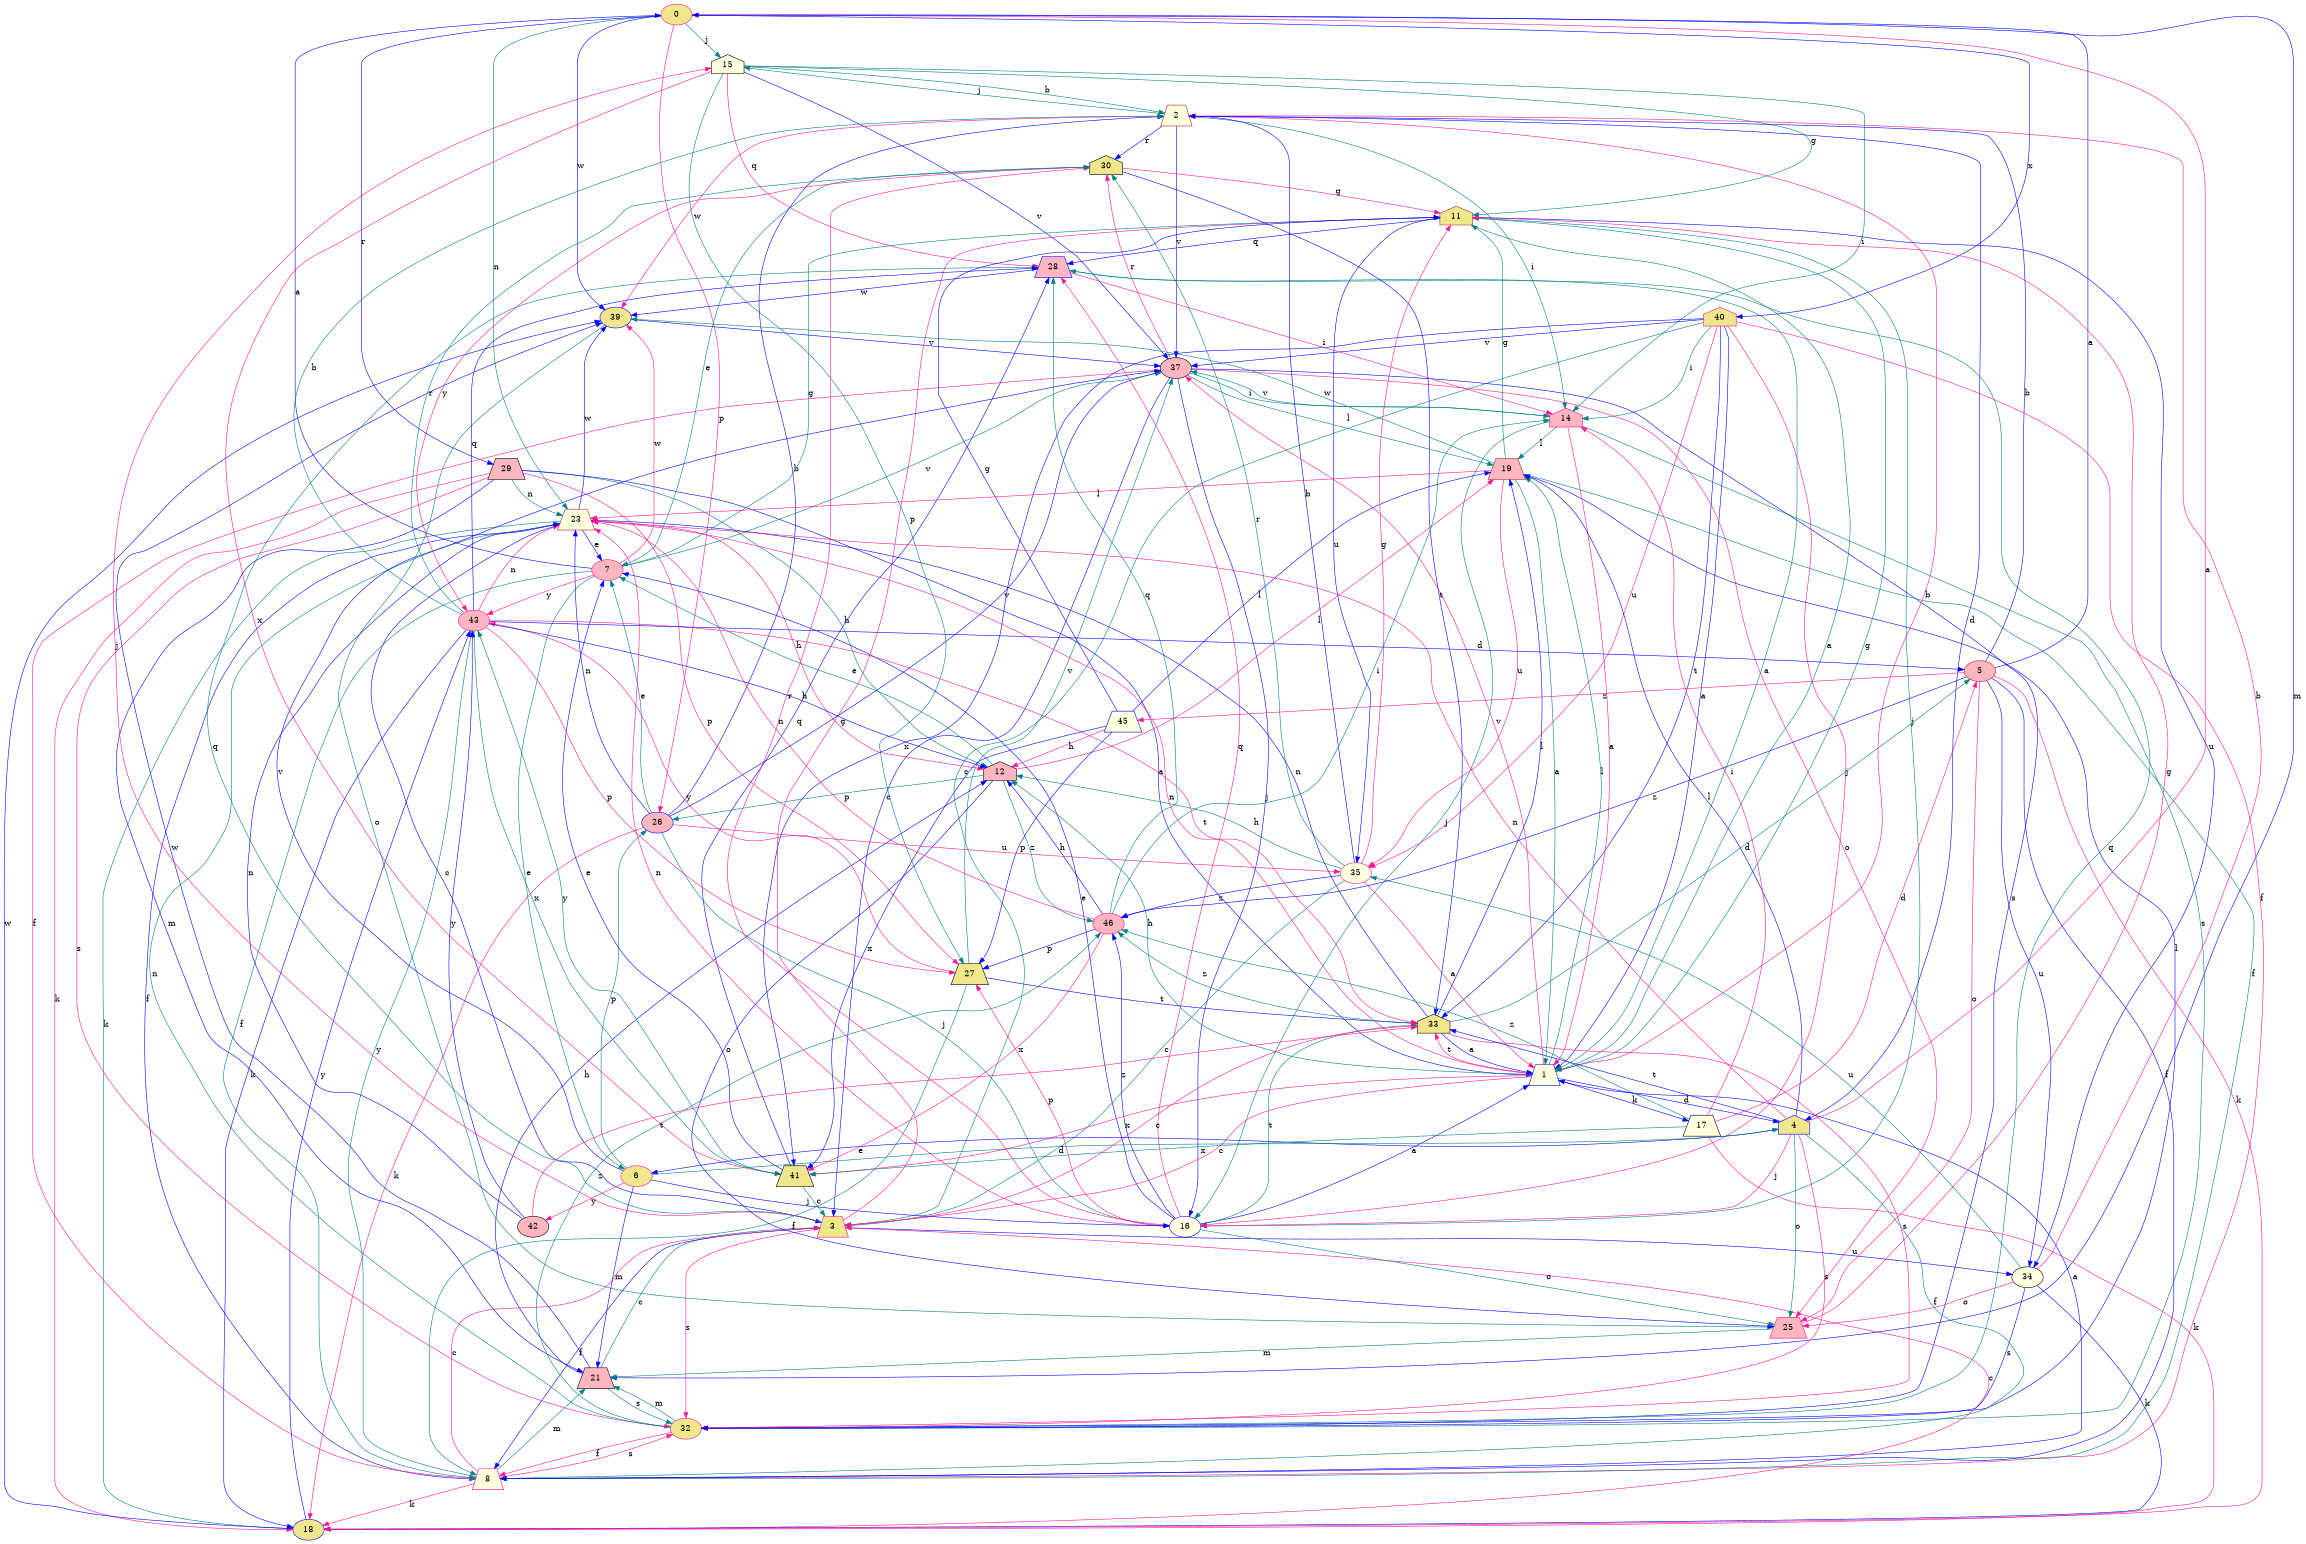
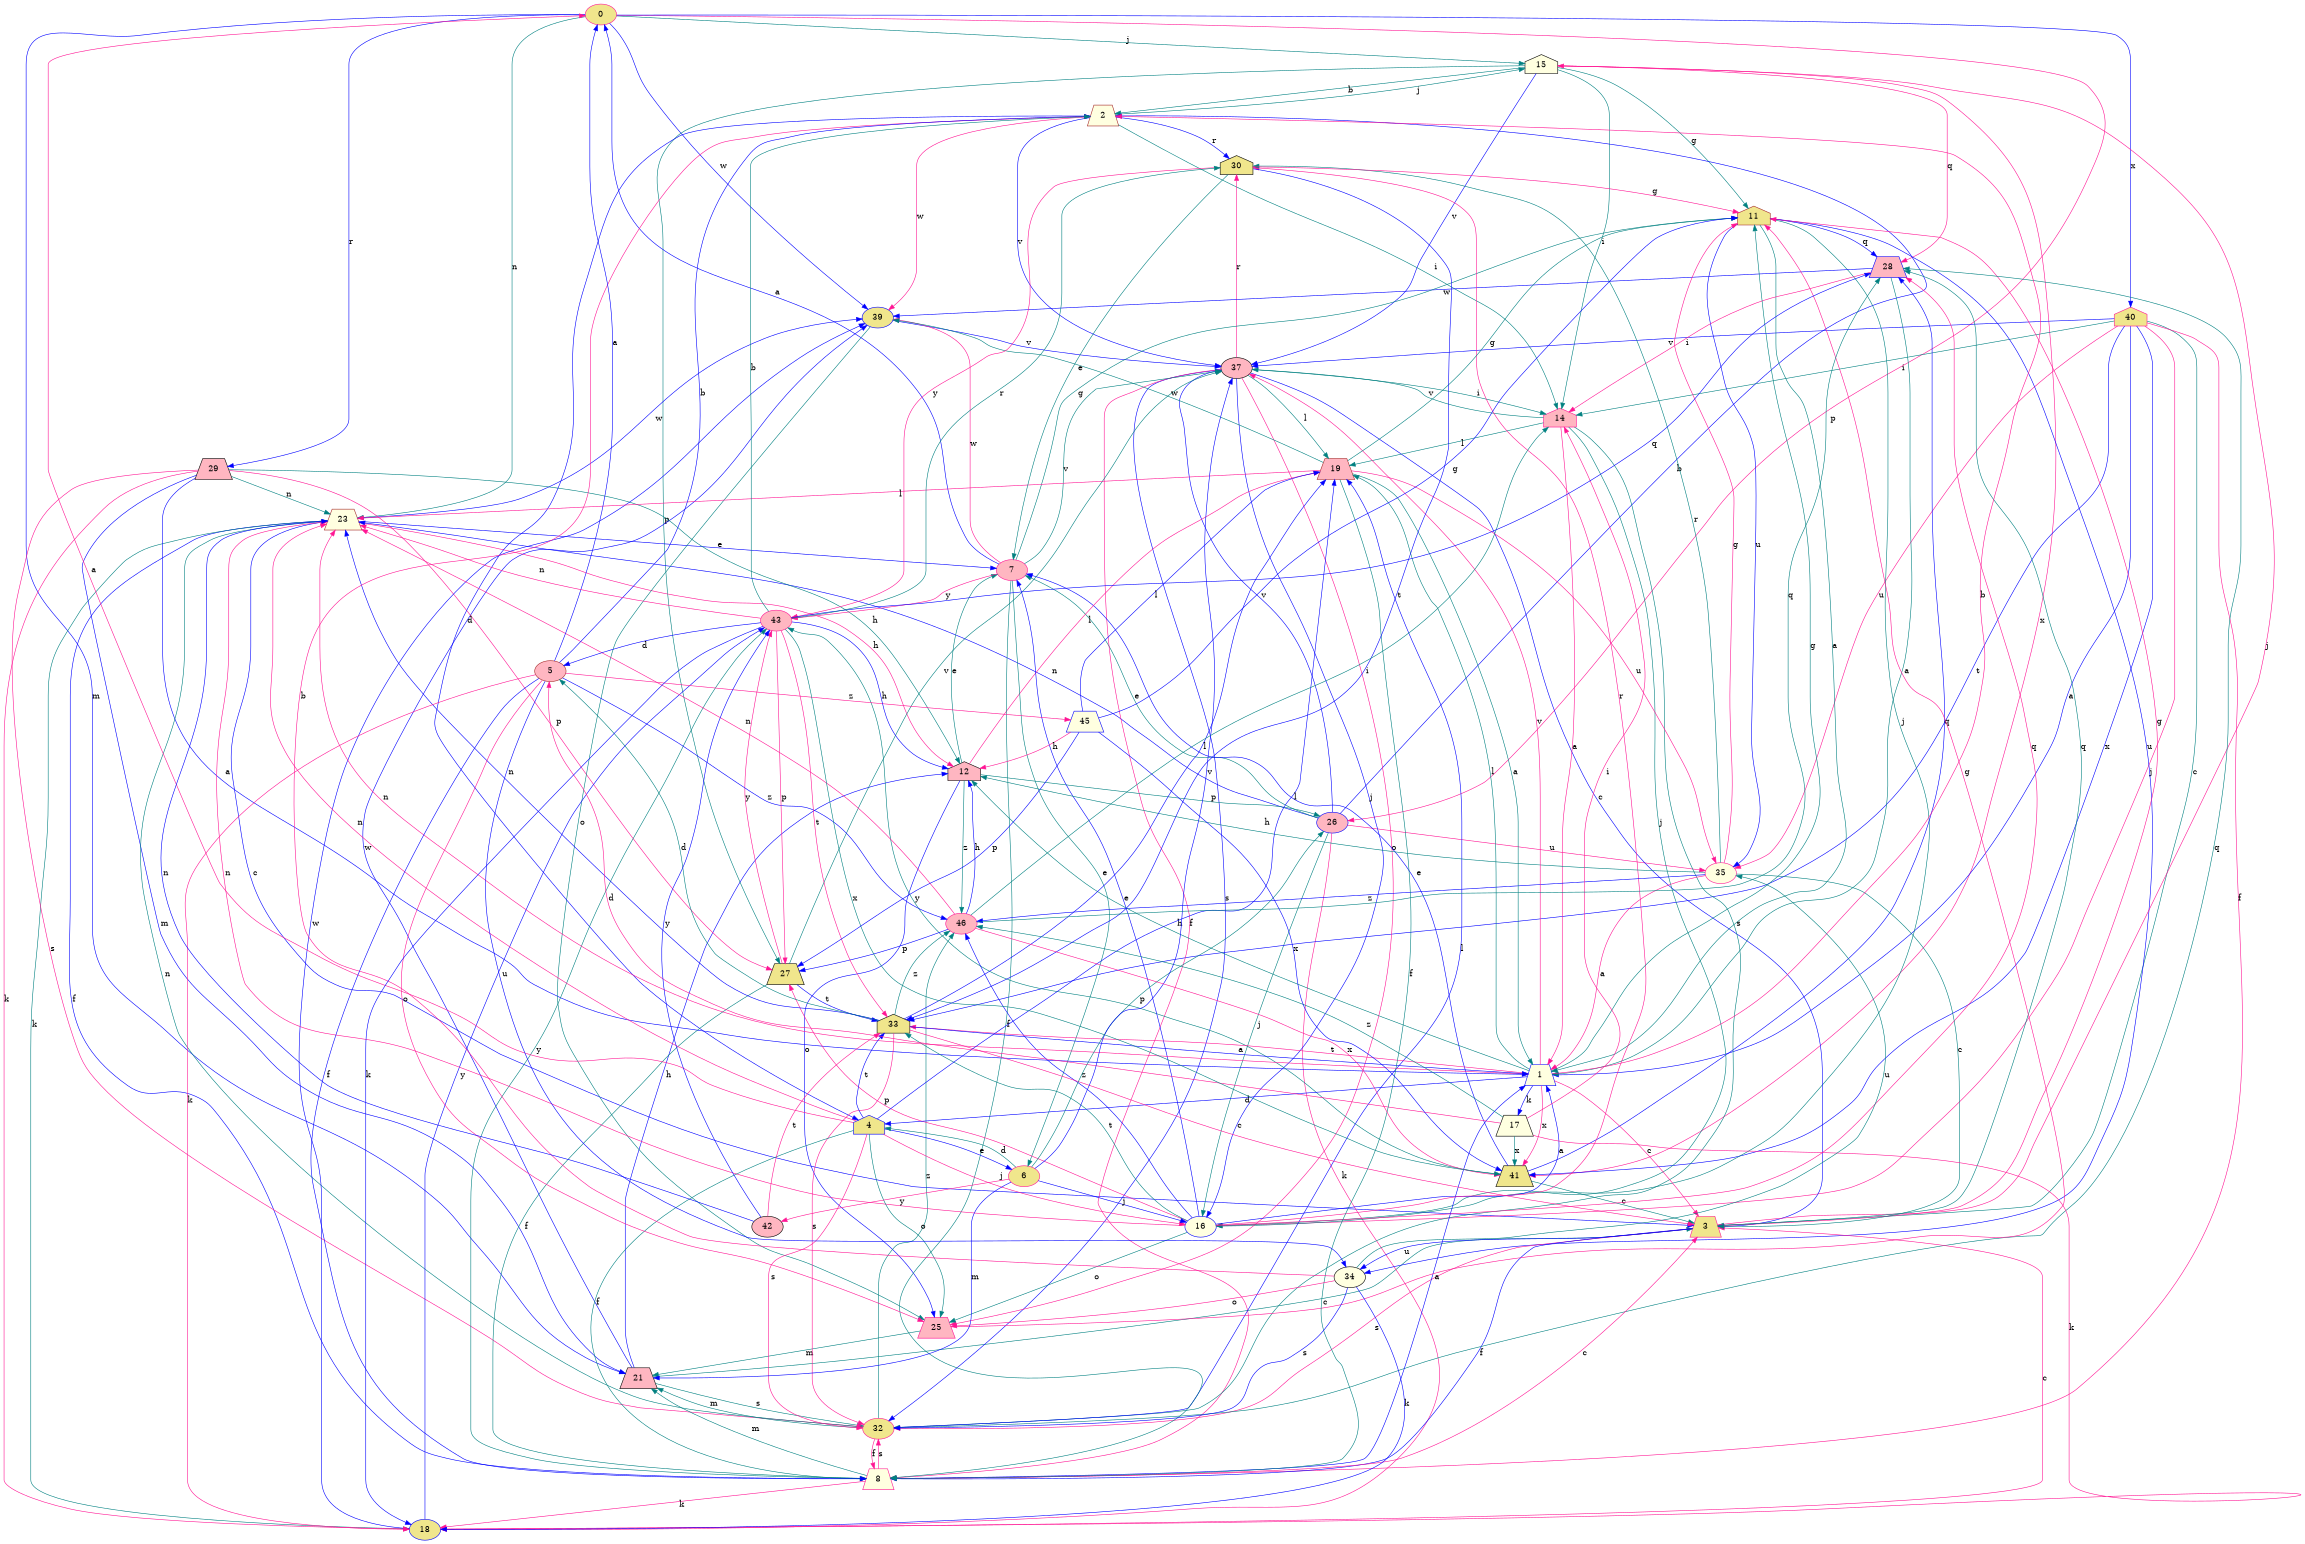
  strict digraph {
    node [color=deeppink fillcolor=lightpink shape=ellipse style=filled]
    edge [color=blue]
    0 [fillcolor=khaki]
    15 [color=black fillcolor=lightyellow shape=house]
    21 [color=black shape=trapezium]
    23 [color=brown fillcolor=lightyellow shape=trapezium]
    26 [color=blue]
    29 [color=black shape=trapezium]
    39 [color=blue fillcolor=khaki]
    40 [fillcolor=khaki shape=house]
    2 [color=brown fillcolor=lightyellow shape=trapezium]
    11 [color=brown fillcolor=khaki shape=house]
    37 [color=black]
    41 [color=black fillcolor=khaki shape=trapezium]
    14 [shape=house]
    28 [color=blue shape=trapezium]
    27 [color=black fillcolor=khaki shape=trapezium]
    3 [fillcolor=khaki shape=trapezium]
    12 [color=black shape=house]
    32 [fillcolor=khaki]
    8 [fillcolor=lightyellow shape=trapezium]
    18 [color=blue fillcolor=khaki]
    7
    16 [color=blue fillcolor=lightyellow]
    35 [fillcolor=lightyellow]
    1 [color=blue fillcolor=lightyellow shape=trapezium]
    25 [shape=trapezium]
    33 [color=black fillcolor=khaki shape=house]
    4 [color=blue fillcolor=khaki shape=house]
    17 [color=black fillcolor=lightyellow shape=trapezium]
    19 [color=brown shape=trapezium]
    30 [color=black fillcolor=khaki shape=house]
    34 [color=black fillcolor=lightyellow]
    6 [fillcolor=khaki]
    46
    5 [color=brown]
    43
    42 [color=black]
    45 [color=blue fillcolor=lightyellow shape=trapezium]
    0 -> 15 [color=teal label=j]
    0 -> 21 [label=m]
    0 -> 23 [color=teal label=n]
    0 -> 26 [color=deeppink label=p]
    0 -> 29 [label=r]
    0 -> 39 [label=w]
    0 -> 40 [label=x]
    15 -> 2 [color=teal label=b]
    15 -> 11 [color=teal label=g]
    15 -> 37 [label=v]
    15 -> 41 [color=deeppink label=x]
    15 -> 14 [color=teal label=i]
    15 -> 28 [color=deeppink label=q]
    15 -> 27 [color=teal label=p]
    21 -> 39 [label=w]
    21 -> 3 [color=teal label=c]
    21 -> 12 [label=h]
    21 -> 32 [color=teal label=s]
    23 -> 39 [label=w]
    23 -> 3 [label=c]
    23 -> 12 [color=deeppink label=h]
    23 -> 8 [label=f]
    23 -> 18 [color=teal label=k]
    23 -> 7 [label=e]
    26 -> 23 [label=n]
    26 -> 2 [label=b]
    26 -> 37 [label=v]
    26 -> 18 [color=deeppink label=k]
    26 -> 7 [color=teal label=e]
    26 -> 16 [color=teal label=j]
    26 -> 35 [color=deeppink label=u]
    29 -> 21 [label=m]
    29 -> 23 [color=teal label=n]
    29 -> 27 [color=deeppink label=p]
    29 -> 12 [color=teal label=h]
    29 -> 32 [color=deeppink label=s]
    29 -> 18 [color=deeppink label=k]
    29 -> 1 [label=a]
    39 -> 37 [label=v]
    39 -> 25 [color=teal label=o]
    40 -> 37 [label=v]
    40 -> 41 [label=x]
    40 -> 14 [color=teal label=i]
    40 -> 3 [color=teal label=c]
    40 -> 8 [color=deeppink label=f]
    40 -> 16 [color=deeppink label=j]
    40 -> 35 [color=deeppink label=u]
    40 -> 1 [label=a]
    40 -> 33 [label=t]
    2 -> 15 [color=teal label=j]
    2 -> 39 [color=deeppink label=w]
    2 -> 37 [label=v]
    2 -> 14 [color=teal label=i]
    2 -> 4 [label=d]
    2 -> 30 [label=r]
    11 -> 28 [label=q]
    11 -> 16 [color=teal label=j]
    11 -> 35 [label=u]
    11 -> 1 [color=teal label=a]
    11 -> 34 [label=u]
    37 -> 14 [color=teal label=i]
    37 -> 3 [label=c]
    37 -> 32 [label=s]
    37 -> 8 [color=deeppink label=f]
    37 -> 16 [label=j]
    37 -> 25 [color=deeppink label=o]
    37 -> 19 [color=teal label=l]
    37 -> 30 [color=deeppink label=r]
    41 -> 28 [label=q]
    41 -> 3 [color=teal label=c]
    41 -> 7 [label=e]
    41 -> 43 [color=teal label=y]
    14 -> 37 [color=teal label=v]
    14 -> 32 [color=teal label=s]
    14 -> 16 [color=teal label=j]
    14 -> 1 [color=deeppink label=a]
    14 -> 19 [color=teal label=l]
    28 -> 39 [label=w]
    28 -> 14 [color=deeppink label=i]
    28 -> 1 [color=teal label=a]
    27 -> 37 [color=teal label=v]
    27 -> 8 [color=teal label=f]
    27 -> 33 [label=t]
    27 -> 43 [color=deeppink label=y]
    3 -> 15 [color=deeppink label=j]
    3 -> 11 [color=deeppink label=g]
    3 -> 28 [color=teal label=q]
    3 -> 32 [color=deeppink label=s]
    3 -> 8 [label=f]
    3 -> 34 [label=u]
    12 -> 26 [color=teal label=p]
    12 -> 7 [color=teal label=e]
    12 -> 25 [label=o]
    12 -> 19 [color=deeppink label=l]
    12 -> 46 [color=teal label=z]
    32 -> 21 [color=teal label=m]
    32 -> 23 [color=teal label=n]
    32 -> 28 [color=teal label=q]
    32 -> 8 [color=deeppink label=f]
    32 -> 19 [label=l]
    32 -> 46 [color=teal label=z]
    8 -> 21 [color=teal label=m]
    8 -> 3 [color=deeppink label=c]
    8 -> 32 [color=deeppink label=s]
    8 -> 18 [color=deeppink label=k]
    8 -> 1 [label=a]
    8 -> 43 [color=teal label=y]
    18 -> 39 [label=w]
    18 -> 3 [color=deeppink label=c]
    18 -> 43 [label=y]
    7 -> 0 [label=a]
    7 -> 39 [color=deeppink label=w]
    7 -> 11 [color=teal label=g]
    7 -> 37 [color=teal label=v]
    7 -> 8 [color=teal label=f]
    7 -> 6 [color=teal label=e]
    7 -> 43 [color=deeppink label=y]
    16 -> 23 [color=deeppink label=n]
    16 -> 28 [color=deeppink label=q]
    16 -> 27 [color=deeppink label=p]
    16 -> 7 [label=e]
    16 -> 1 [label=a]
    16 -> 25 [color=teal label=o]
    16 -> 33 [color=teal label=t]
    16 -> 30 [color=deeppink label=r]
    16 -> 46 [label=z]
-   35 -> 2 [label=b]
    35 -> 11 [color=deeppink label=g]
    35 -> 3 [color=teal label=c]
    35 -> 12 [color=teal label=h]
    35 -> 1 [color=deeppink label=a]
    35 -> 30 [color=teal label=r]
    35 -> 46 [label=z]
    1 -> 23 [color=deeppink label=n]
    1 -> 2 [color=deeppink label=b]
    1 -> 11 [color=teal label=g]
    1 -> 37 [color=deeppink label=v]
    1 -> 41 [color=deeppink label=x]
    1 -> 3 [color=deeppink label=c]
    1 -> 12 [color=teal label=h]
    1 -> 33 [color=deeppink label=t]
    1 -> 4 [label=d]
    1 -> 17 [label=k]
    1 -> 19 [color=teal label=l]
    25 -> 21 [color=teal label=m]
    25 -> 11 [color=deeppink label=g]
    33 -> 23 [label=n]
    33 -> 3 [color=deeppink label=c]
    33 -> 32 [color=deeppink label=s]
    33 -> 1 [label=a]
    33 -> 19 [label=l]
    33 -> 46 [color=teal label=z]
    33 -> 5 [color=teal label=d]
    4 -> 0 [color=deeppink label=a]
    4 -> 23 [color=deeppink label=n]
    4 -> 32 [color=deeppink label=s]
    4 -> 8 [color=teal label=f]
    4 -> 16 [color=deeppink label=j]
    4 -> 25 [color=teal label=o]
    4 -> 33 [label=t]
    4 -> 19 [label=l]
    4 -> 6 [label=e]
    17 -> 41 [color=teal label=x]
    17 -> 14 [color=deeppink label=i]
    17 -> 18 [color=deeppink label=k]
    17 -> 46 [color=teal label=z]
    17 -> 5 [color=deeppink label=d]
    19 -> 23 [color=deeppink label=l]
    19 -> 39 [color=teal label=w]
    19 -> 11 [color=teal label=g]
    19 -> 8 [color=teal label=f]
    19 -> 35 [color=deeppink label=u]
    19 -> 1 [color=teal label=a]
    30 -> 11 [color=deeppink label=g]
    30 -> 7 [color=teal label=e]
    30 -> 33 [label=t]
    30 -> 43 [color=deeppink label=y]
    34 -> 2 [color=deeppink label=b]
    34 -> 32 [label=s]
    34 -> 18 [label=k]
    34 -> 35 [color=teal label=u]
    34 -> 25 [color=deeppink label=o]
    6 -> 21 [label=m]
    6 -> 26 [color=teal label=p]
    6 -> 37 [label=v]
    6 -> 16 [label=j]
    6 -> 4 [color=teal label=d]
    6 -> 42 [color=deeppink label=y]
    46 -> 23 [color=deeppink label=n]
    46 -> 41 [color=deeppink label=x]
    46 -> 14 [color=teal label=i]
    46 -> 28 [color=teal label=q]
    46 -> 27 [label=p]
    46 -> 12 [label=h]
    5 -> 0 [label=a]
    5 -> 2 [label=b]
    5 -> 8 [label=f]
    5 -> 18 [color=deeppink label=k]
    5 -> 25 [color=deeppink label=o]
    5 -> 34 [label=u]
    5 -> 46 [label=z]
    5 -> 45 [color=deeppink label=z]
    43 -> 23 [color=deeppink label=n]
    43 -> 2 [color=teal label=b]
    43 -> 41 [color=teal label=x]
    43 -> 28 [label=q]
    43 -> 27 [color=deeppink label=p]
    43 -> 12 [label=h]
    43 -> 18 [label=k]
    43 -> 33 [color=deeppink label=t]
    43 -> 30 [color=teal label=r]
    43 -> 5 [label=d]
    42 -> 23 [label=n]
    42 -> 33 [color=deeppink label=t]
    42 -> 43 [label=y]
    45 -> 11 [label=g]
    45 -> 41 [label=x]
    45 -> 27 [label=p]
    45 -> 12 [color=deeppink label=h]
    45 -> 19 [label=l]
  }
